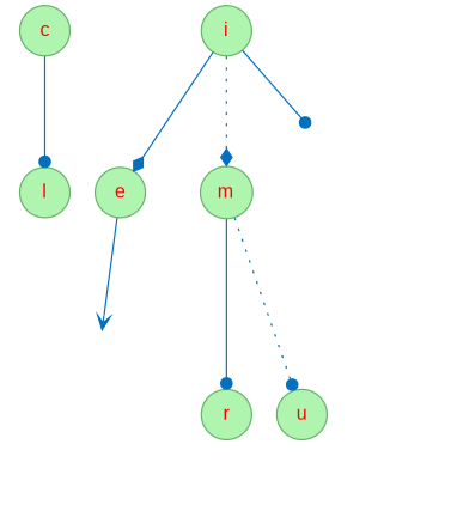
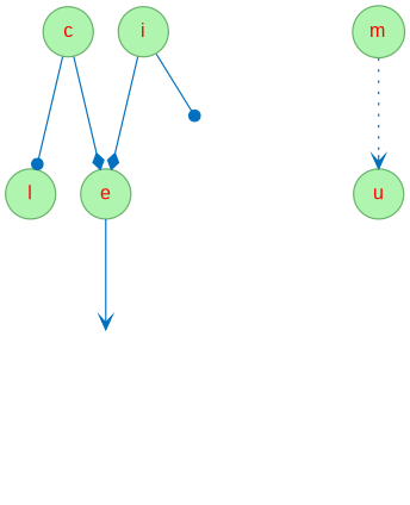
  digraph {
    node [color="#66B268" fillcolor="#AFF4AF" fontcolor=red fontname=Arial shape=circle style=filled]
    edge [arrowhead=dot color="#0070BF" style=solid]
    n1 [label=c]
    n2 [label=l]
    n3 [label=e]
    l1134517053 [style=invis]
    n5 [label=i]
    n6 [label=m]
    l1237514926 [style=invis]
-   n8 [label=r]
    n9 [label=u]
    n1 -> n2
+   n1 -> n3 [arrowhead=diamond]
    n3 -> l1134517053 [arrowhead=vee]
    n5 -> n3 [arrowhead=diamond]
-   n5 -> n6 [arrowhead=diamond style=dotted]
    n5 -> l1237514926
-   n6 -> n8
-   n6 -> n9 [style=dotted]
+   n6 -> n9 [arrowhead=vee style=dotted]
  }
